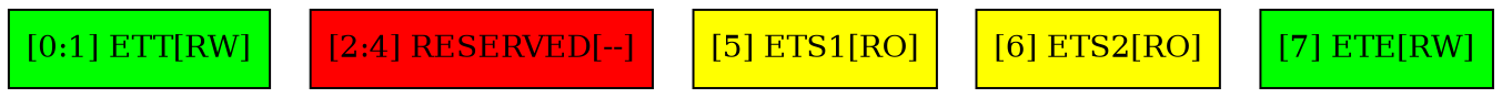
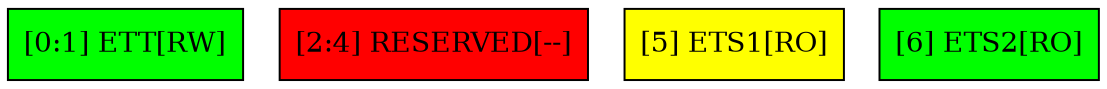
  digraph {
    node [fillcolor=green shape=record style=filled]
    n1 [label="[0:1] ETT[RW]"]
    n2 [fillcolor=red label="[2:4] RESERVED[--]"]
    n3 [fillcolor=yellow label="[5] ETS1[RO]"]
-   n4 [fillcolor=yellow label="[6] ETS2[RO]"]
-   n5 [label="[7] ETE[RW]"]
+   n4 [label="[6] ETS2[RO]"]
  }
